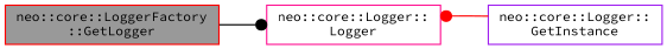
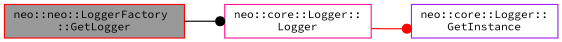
  digraph {
    fontname="Source Code Pro"
    rankdir=LR
    node [fillcolor=white fontname="Source Code Pro" fontsize=10 shape=box style=filled]
    edge [arrowhead=dot fontname="Source Code Pro" fontsize=10 labelfontname=Helvetica labelfontsize=10 style=solid]
-   n1 [color=red fillcolor=grey60 fontcolor=black height=0.2 label="neo::core::LoggerFactory\l::GetLogger" width=0.4]
+   n1 [color=red fillcolor=grey60 fontcolor=black height=0.2 label="neo::neo::LoggerFactory\l::GetLogger" width=0.4]
    n2 [color=deeppink height=0.2 label="neo::core::Logger::\lLogger" width=0.4]
    n3 [color=purple height=0.2 label="neo::core::Logger::\lGetInstance" width=0.4]
    n1 -> n2 [color=black]
-   n3 -> n2 [color=red]
+   n2 -> n3 [color=red]
  }
